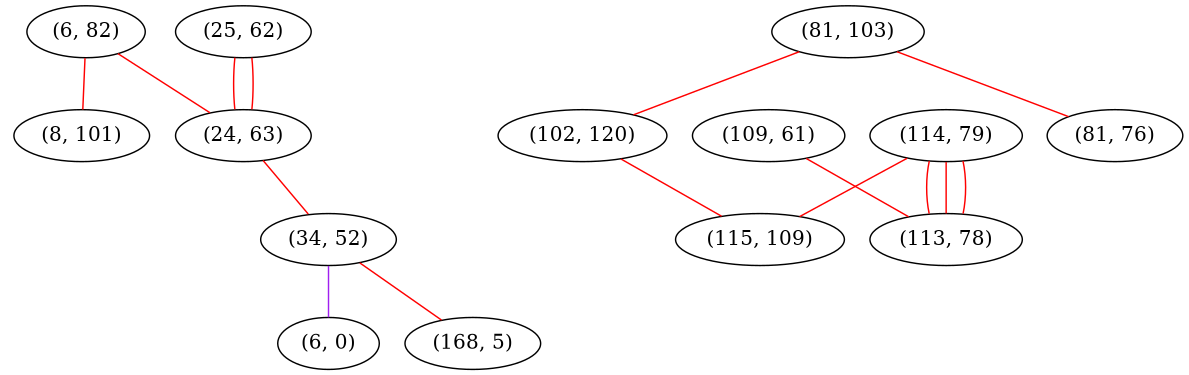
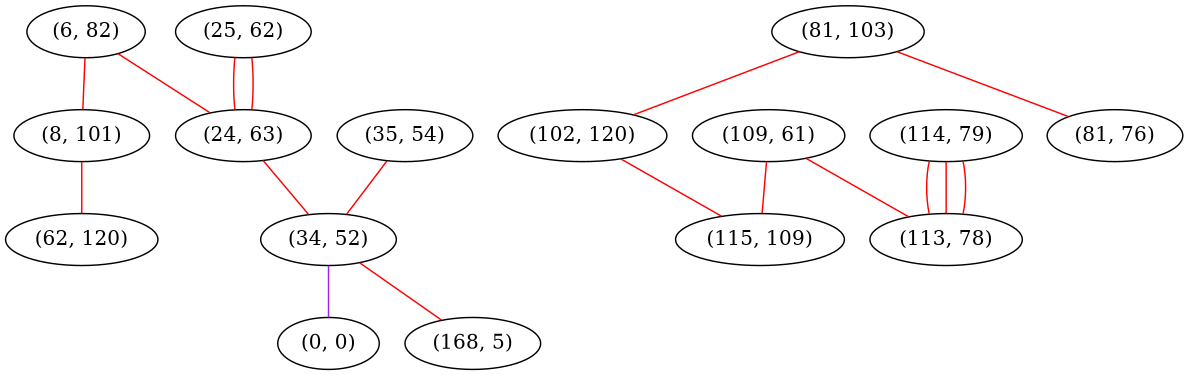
  graph {
    edge [color=red weight=1]
    "(6, 82)"
    "(8, 101)"
    "(24, 63)"
+   "(62, 120)"
    "(34, 52)"
    "(25, 62)"
-   "(0, 0)" [label="(6, 0)"]
+   "(0, 0)"
    "(168, 5)"
+   "(35, 54)"
    "(81, 103)"
    "(102, 120)"
    "(81, 76)"
    "(115, 109)"
    "(114, 79)"
    "(113, 78)"
    n16 [label="(109, 61)"]
    "(6, 82)" -- "(8, 101)"
    "(6, 82)" -- "(24, 63)"
+   "(8, 101)" -- "(62, 120)"
    "(24, 63)" -- "(34, 52)"
    "(34, 52)" -- "(0, 0)" [color=purple weight=4]
    "(34, 52)" -- "(168, 5)"
    "(25, 62)" -- "(24, 63)"
    "(25, 62)" -- "(24, 63)"
+   "(35, 54)" -- "(34, 52)"
    "(81, 103)" -- "(102, 120)"
    "(81, 103)" -- "(81, 76)"
    "(102, 120)" -- "(115, 109)"
-   "(114, 79)" -- "(115, 109)"
+   n16 -- "(115, 109)"
    "(114, 79)" -- "(113, 78)"
    "(114, 79)" -- "(113, 78)"
    "(114, 79)" -- "(113, 78)"
    n16 -- "(113, 78)"
  }
